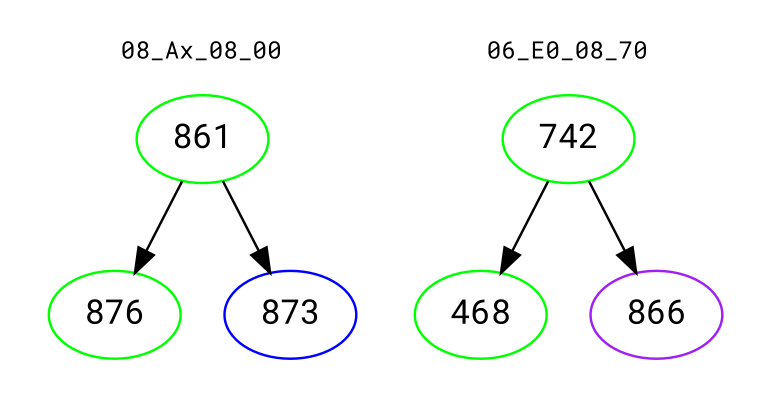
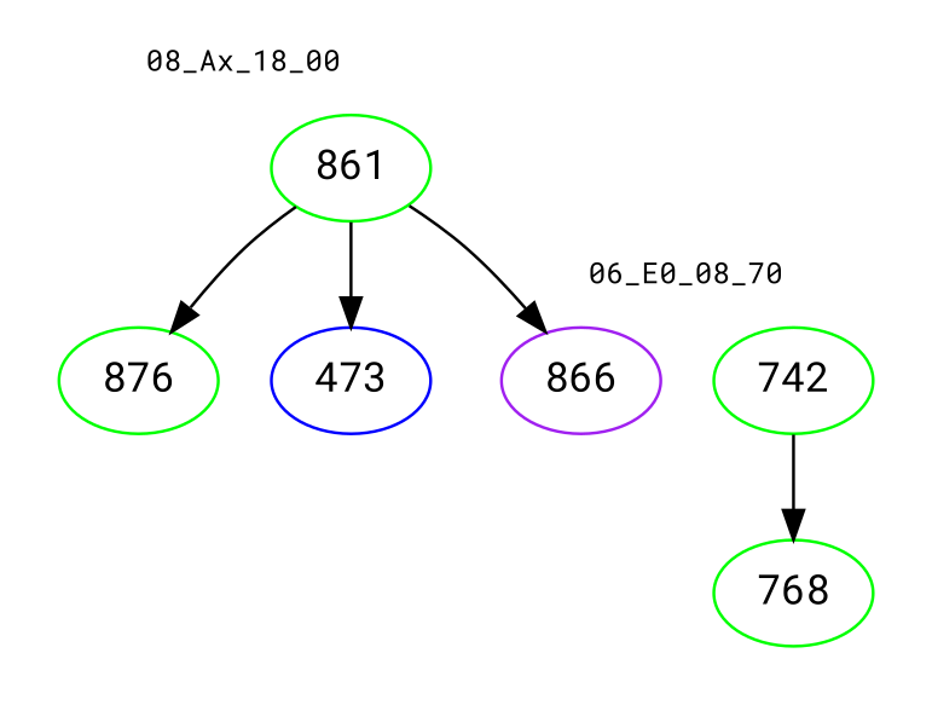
  digraph {
    fontname="Roboto Mono"
    node [color=green fontname="Roboto Mono"]
    edge [color=black fontname="Roboto Mono"]
    n1 [label=861]
    n2 [label=876]
-   n3 [color=blue label=873]
+   n3 [color=blue label=473]
    n4 [label=742]
-   n5 [label=468]
+   n5 [label=768]
    n6 [color=purple label=866]
    subgraph cluster_1 {
      color=white
      fontsize=10
-     label="08_Ax_08_00"
+     label="08_Ax_18_00"
      n1
      n2
      n3
    }
    subgraph cluster_2 {
      color=white
      fontsize=10
      label="06_E0_08_70"
      n4
      n5
      n6
    }
    n1 -> n2
    n1 -> n3
    n4 -> n5
-   n4 -> n6
+   n1 -> n6
  }
